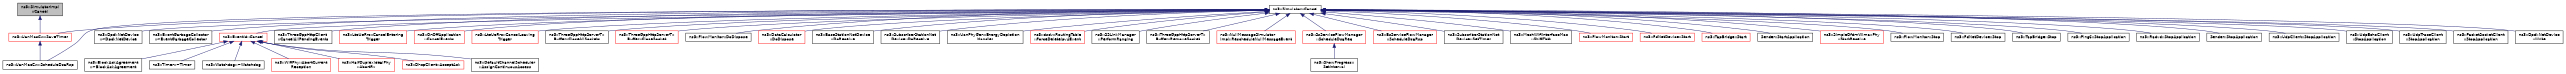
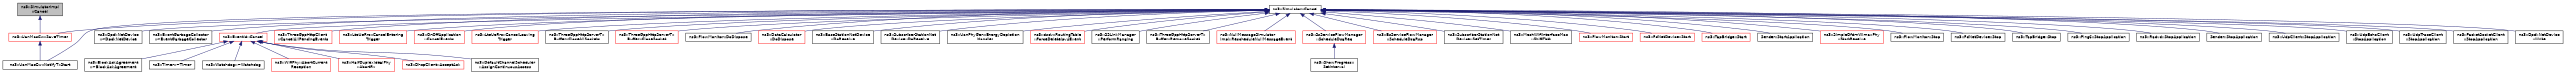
  digraph {
    rankdir=TB
    node [color=black fillcolor=white fontname=Helvetica fontsize=10 shape=record style=filled]
    edge [color=midnightblue dir=back fontname=Helvetica fontsize=10 labelfontname=Helvetica labelfontsize=10 style=solid]
    n1 [fillcolor=grey75 fontcolor=black height=0.2 label="ns3::SimulatorImpl\l::Cancel" width=0.4]
    n2 [color=red height=0.2 label="ns3::UanMacCw::SaveTimer" width=0.4]
    n3 [height=0.2 label="ns3::Simulator::Cancel" width=0.4]
    n4 [height=0.2 label="ns3::DpdkNetDevice\l::~DpdkNetDevice" width=0.4]
    n5 [height=0.2 label="ns3::EventGarbageCollector\l::~EventGarbageCollector" width=0.4]
    n6 [color=red height=0.2 label="ns3::EventId::Cancel" width=0.4]
-   n7 [height=0.2 label="ns3::ThreeGppHttpClient\l::CancelAllPendingEvents" width=0.4]
+   n7 [color=red height=0.2 label="ns3::ThreeGppHttpClient\l::CancelAllPendingEvents" width=0.4]
    n8 [color=red height=0.2 label="ns3::LteUeRrc::CancelEntering\lTrigger" width=0.4]
    n9 [color=red height=0.2 label="ns3::OnOffApplication\l::CancelEvents" width=0.4]
    n10 [color=red height=0.2 label="ns3::LteUeRrc::CancelLeaving\lTrigger" width=0.4]
    n11 [height=0.2 label="ns3::ThreeGppHttpServerTx\lBuffer::CloseAllSockets" width=0.4]
    n12 [color=red height=0.2 label="ns3::ThreeGppHttpServerTx\lBuffer::CloseSocket" width=0.4]
    n13 [height=0.2 label="ns3::FlowMonitor::DoDispose" width=0.4]
    n14 [color=red height=0.2 label="ns3::DataCalculator\l::DoDispose" width=0.4]
    n15 [height=0.2 label="ns3::BaseStationNetDevice\l::DoReceive" width=0.4]
    n16 [height=0.2 label="ns3::SubscriberStationNet\lDevice::DoReceive" width=0.4]
    n17 [height=0.2 label="ns3::UanPhyGen::EnergyDepletion\lHandler" width=0.4]
    n18 [color=red height=0.2 label="ns3::dsdv::RoutingTable\l::ForceDeleteIpv4Event" width=0.4]
-   n19 [height=0.2 label="ns3::UanMacCw::ScheduleDsaRsp" width=0.4]
+   n19 [height=0.2 label="ns3::UanMacCw::NotifyTxStart" width=0.4]
    n20 [height=0.2 label="ns3::SSLinkManager\l::PerformRanging" width=0.4]
    n21 [height=0.2 label="ns3::ThreeGppHttpServerTx\lBuffer::RemoveSocket" width=0.4]
    n22 [color=red height=0.2 label="ns3::NullMessageSimulator\lImpl::RescheduleNullMessageEvent" width=0.4]
    n23 [color=red height=0.2 label="ns3::SsServiceFlowManager\l::ScheduleDsaReq" width=0.4]
    n24 [color=red height=0.2 label="ns3::BsServiceFlowManager\l::ScheduleDsaRsp" width=0.4]
    n25 [height=0.2 label="ns3::SubscriberStationNet\lDevice::SetTimer" width=0.4]
    n26 [height=0.2 label="ns3::MeshWifiInterfaceMac\l::ShiftTbtt" width=0.4]
    n27 [color=red height=0.2 label="ns3::FlowMonitor::Start" width=0.4]
    n28 [color=red height=0.2 label="ns3::FdNetDevice::Start" width=0.4]
    n29 [color=red height=0.2 label="ns3::TapBridge::Start" width=0.4]
    n30 [height=0.2 label="Sender::StartApplication" width=0.4]
    n31 [color=red height=0.2 label="ns3::SimpleOfdmWimaxPhy\l::StartReceive" width=0.4]
    n32 [height=0.2 label="ns3::FlowMonitor::Stop" width=0.4]
    n33 [height=0.2 label="ns3::FdNetDevice::Stop" width=0.4]
    n34 [height=0.2 label="ns3::TapBridge::Stop" width=0.4]
    n35 [height=0.2 label="ns3::Ping6::StopApplication" width=0.4]
    n36 [height=0.2 label="ns3::Radvd::StopApplication" width=0.4]
    n37 [height=0.2 label="Sender::StopApplication" width=0.4]
    n38 [height=0.2 label="ns3::UdpClient::StopApplication" width=0.4]
    n39 [height=0.2 label="ns3::UdpEchoClient\l::StopApplication" width=0.4]
    n40 [height=0.2 label="ns3::UdpTraceClient\l::StopApplication" width=0.4]
    n41 [height=0.2 label="ns3::PacketSocketClient\l::StopApplication" width=0.4]
    n42 [height=0.2 label="ns3::DpdkNetDevice\l::Write" width=0.4]
    n43 [height=0.2 label="ns3::BlockAckAgreement\l::~BlockAckAgreement" width=0.4]
    n44 [height=0.2 label="ns3::Timer::~Timer" width=0.4]
    n45 [height=0.2 label="ns3::Watchdog::~Watchdog" width=0.4]
    n46 [color=red height=0.2 label="ns3::WifiPhy::AbortCurrent\lReception" width=0.4]
    n47 [color=red height=0.2 label="ns3::HalfDuplexIdealPhy\l::AbortRx" width=0.4]
    n48 [color=red height=0.2 label="ns3::DhcpClient::AcceptAck" width=0.4]
    n49 [height=0.2 label="ns3::DefaultChannelScheduler\l::AssignContinuousAccess" width=0.4]
    n50 [height=0.2 label="ns3::ShowProgress::\lSetInterval" width=0.4]
    n1 -> n2
    n2 -> n19
    n3 -> n2
    n3 -> n4
    n3 -> n5
    n3 -> n6
    n3 -> n7
    n3 -> n8
    n3 -> n9
    n3 -> n10
    n3 -> n11
    n3 -> n12
    n3 -> n13
    n3 -> n14
    n3 -> n15
    n3 -> n16
    n3 -> n17
    n3 -> n18
    n3 -> n19
    n3 -> n20
    n3 -> n21
    n3 -> n22
    n3 -> n23
    n3 -> n24
    n3 -> n25
    n3 -> n26
    n3 -> n27
    n3 -> n28
    n3 -> n29
    n3 -> n30
    n3 -> n31
    n3 -> n32
    n3 -> n33
    n3 -> n34
    n3 -> n35
    n3 -> n36
    n3 -> n37
    n3 -> n38
    n3 -> n39
    n3 -> n40
    n3 -> n41
    n3 -> n42
    n6 -> n43
    n6 -> n44
    n6 -> n45
    n6 -> n46
    n6 -> n47
    n6 -> n48
    n6 -> n49
    n23 -> n50
  }
